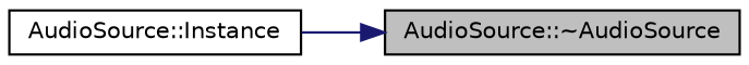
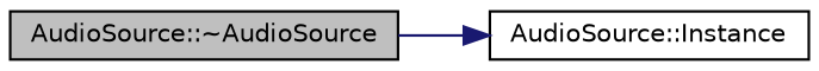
  digraph {
    rankdir=LR
    node [color=black fontname=Helvetica fontsize=10 shape=record style=filled]
    n1 [fillcolor=grey75 fontcolor=black height=0.2 label="AudioSource::~AudioSource" width=0.4]
    n2 [fillcolor=white height=0.2 label="AudioSource::Instance" width=0.4]
-   n2 -> n1 [color=midnightblue fontname=Helvetica fontsize=10 labelfontname=Helvetica labelfontsize=10 style=solid]
+   n1 -> n2 [color=midnightblue fontname=Helvetica fontsize=10 labelfontname=Helvetica labelfontsize=10 style=solid]
  }
